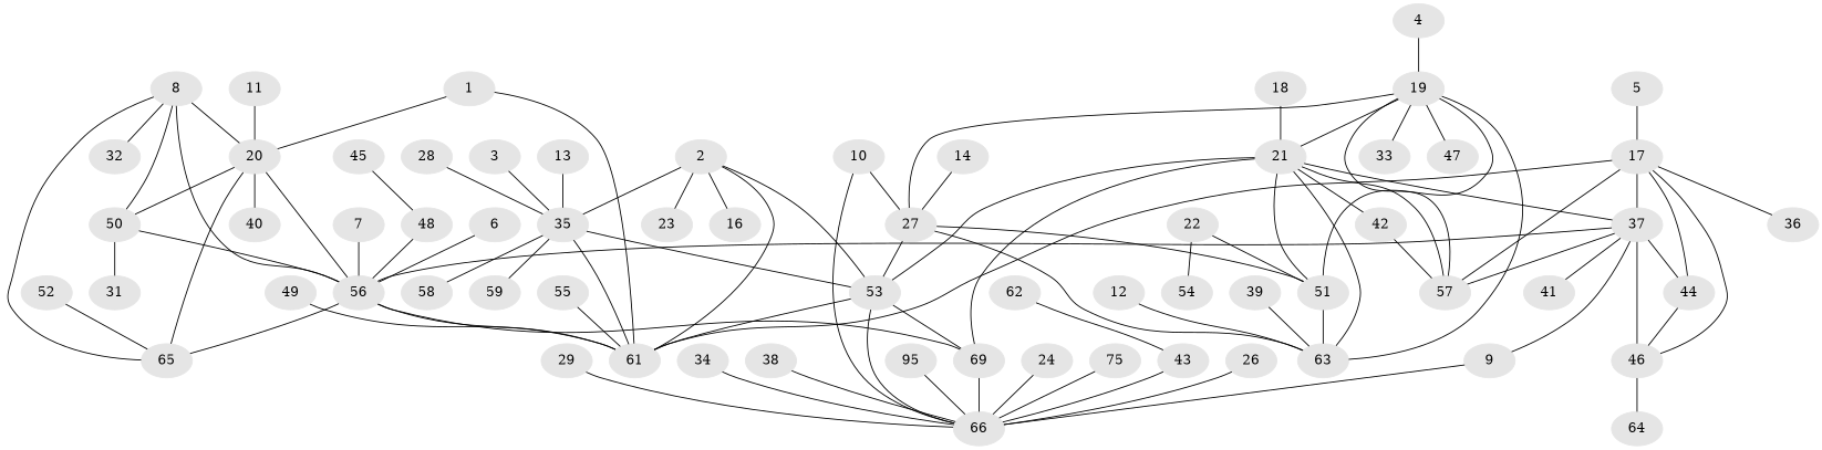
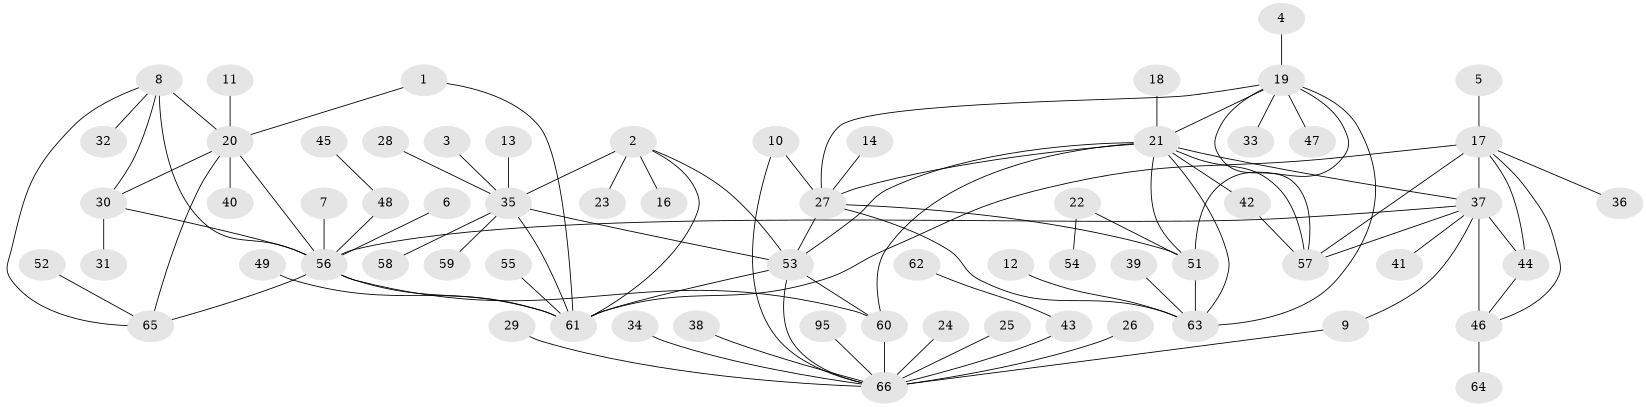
  graph {
    node [color=gray90 style=filled]
    edge [weight=1.0]
    1
    20
    61
    56
-   30 [label=50]
+   30
    65
    40
    2
    16
    23
    35
    53
    58
    59
    66
-   60 [label=69]
+   60
    3
    4
    19
    27
    63
    57
    21
    33
    47
    51
    5
    17
    36
    37
    44
    46
    6
    7
    8
    32
    31
    9
    10
    11
    12
    13
    14
    n44 [label=95]
    41
    64
    18
    42
    22
    54
    24
-   25 [label=75]
+   25
    26
    28
    29
    34
    38
    39
    43
    45
    48
    49
    52
    55
    62
    1 -- 20
    1 -- 61
    20 -- 56 [weight=2.0]
    20 -- 30 [weight=2.0]
    20 -- 65 [weight=2.0]
    20 -- 40
    56 -- 61
    56 -- 65
    56 -- 60
    30 -- 56
    30 -- 31
    2 -- 61 [weight=2.0]
    2 -- 16
    2 -- 23
    2 -- 35 [weight=4.0]
    2 -- 53 [weight=2.0]
    35 -- 61 [weight=2.0]
    35 -- 53 [weight=3.0]
    35 -- 58
    35 -- 59
    53 -- 61
    53 -- 66 [weight=3.0]
    53 -- 60 [weight=2.0]
    60 -- 66 [weight=6.0]
    3 -- 35
    4 -- 19
    19 -- 27
    19 -- 63 [weight=2.0]
    19 -- 57
    19 -- 21
    19 -- 33
    19 -- 47
    19 -- 51
    27 -- 53
    27 -- 63 [weight=2.0]
    27 -- 51
    21 -- 53
    21 -- 60
+   21 -- 27
    21 -- 63 [weight=2.0]
    21 -- 57
    21 -- 51
    21 -- 37
    21 -- 42
    51 -- 63 [weight=2.0]
    5 -- 17
    17 -- 61
    17 -- 57
    17 -- 36
    17 -- 37 [weight=3.0]
    17 -- 44
    17 -- 46
    37 -- 56 [weight=2.0]
    37 -- 57
    37 -- 44 [weight=3.0]
    37 -- 46 [weight=3.0]
    37 -- 9
    37 -- 41
    44 -- 46
    46 -- 64
    6 -- 56
    7 -- 56
    8 -- 20 [weight=2.0]
    8 -- 56
    8 -- 30
    8 -- 65
    8 -- 32
    9 -- 66
    10 -- 66
    10 -- 27
    11 -- 20
    12 -- 63
    13 -- 35
    14 -- 27
    n44 -- 66
    18 -- 21
    42 -- 57
    22 -- 51
    22 -- 54
    24 -- 66
    25 -- 66
    26 -- 66
    28 -- 35
    29 -- 66
    34 -- 66
    38 -- 66
    39 -- 63
    43 -- 66
    45 -- 48
    48 -- 56
    49 -- 61
    52 -- 65
    55 -- 61
    62 -- 43
  }
